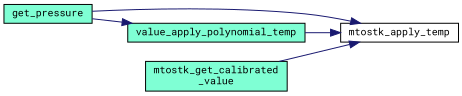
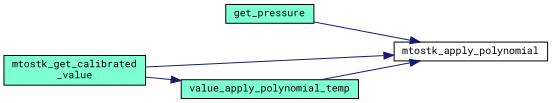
  digraph {
    fontname="Roboto Mono"
    rankdir=LR
    node [color=black fillcolor=aquamarine fontname="Roboto Mono" fontsize=10 shape=record style=filled]
    edge [color=midnightblue fontname="Roboto Mono" fontsize=10 labelfontname=FreeSans labelfontsize=10 style=solid]
    n1 [fontcolor=black height=0.2 label=get_pressure width=0.4]
-   n2 [fillcolor=white height=0.2 label=mtostk_apply_temp width=0.4]
+   n2 [fillcolor=white height=0.2 label=mtostk_apply_polynomial width=0.4]
    n3 [height=0.2 label="mtostk_get_calibrated\l_value" width=0.4]
    n4 [height=0.2 label=value_apply_polynomial_temp width=0.4]
    n1 -> n2
    n3 -> n2
-   n1 -> n4
+   n3 -> n4
    n4 -> n2
  }
